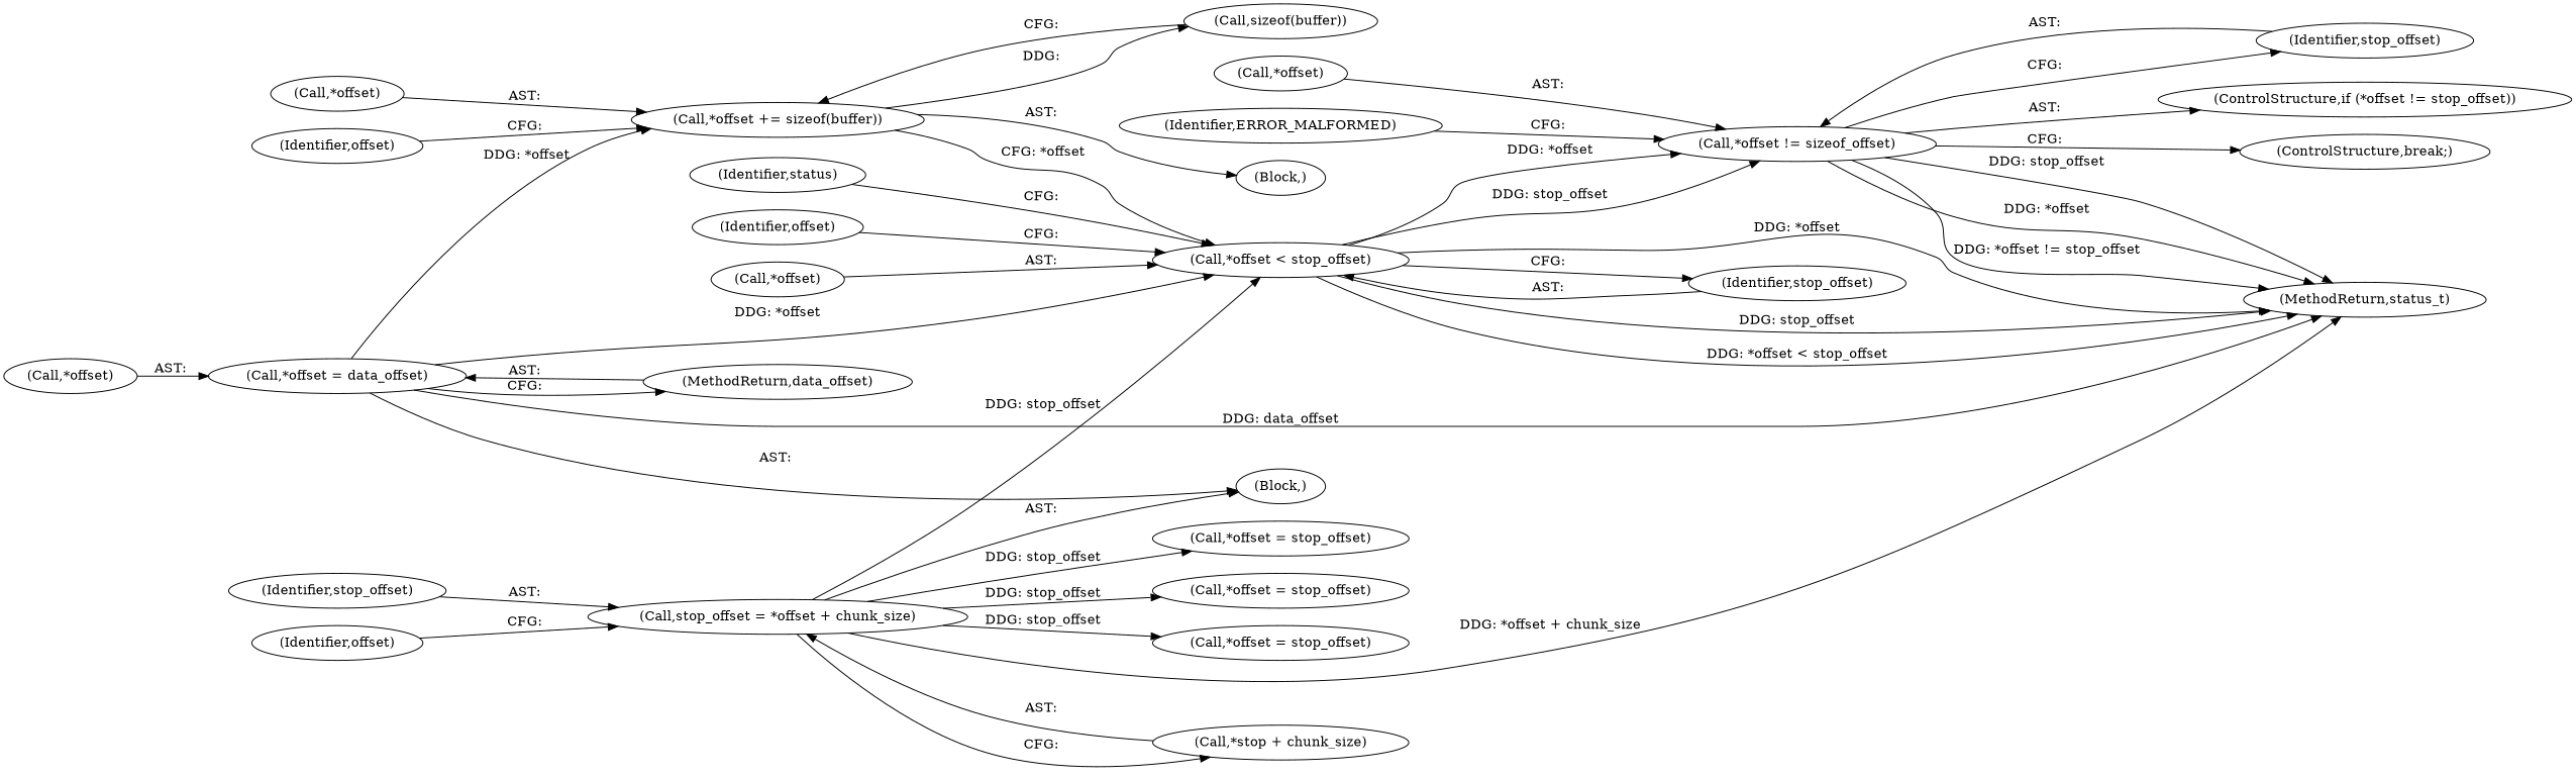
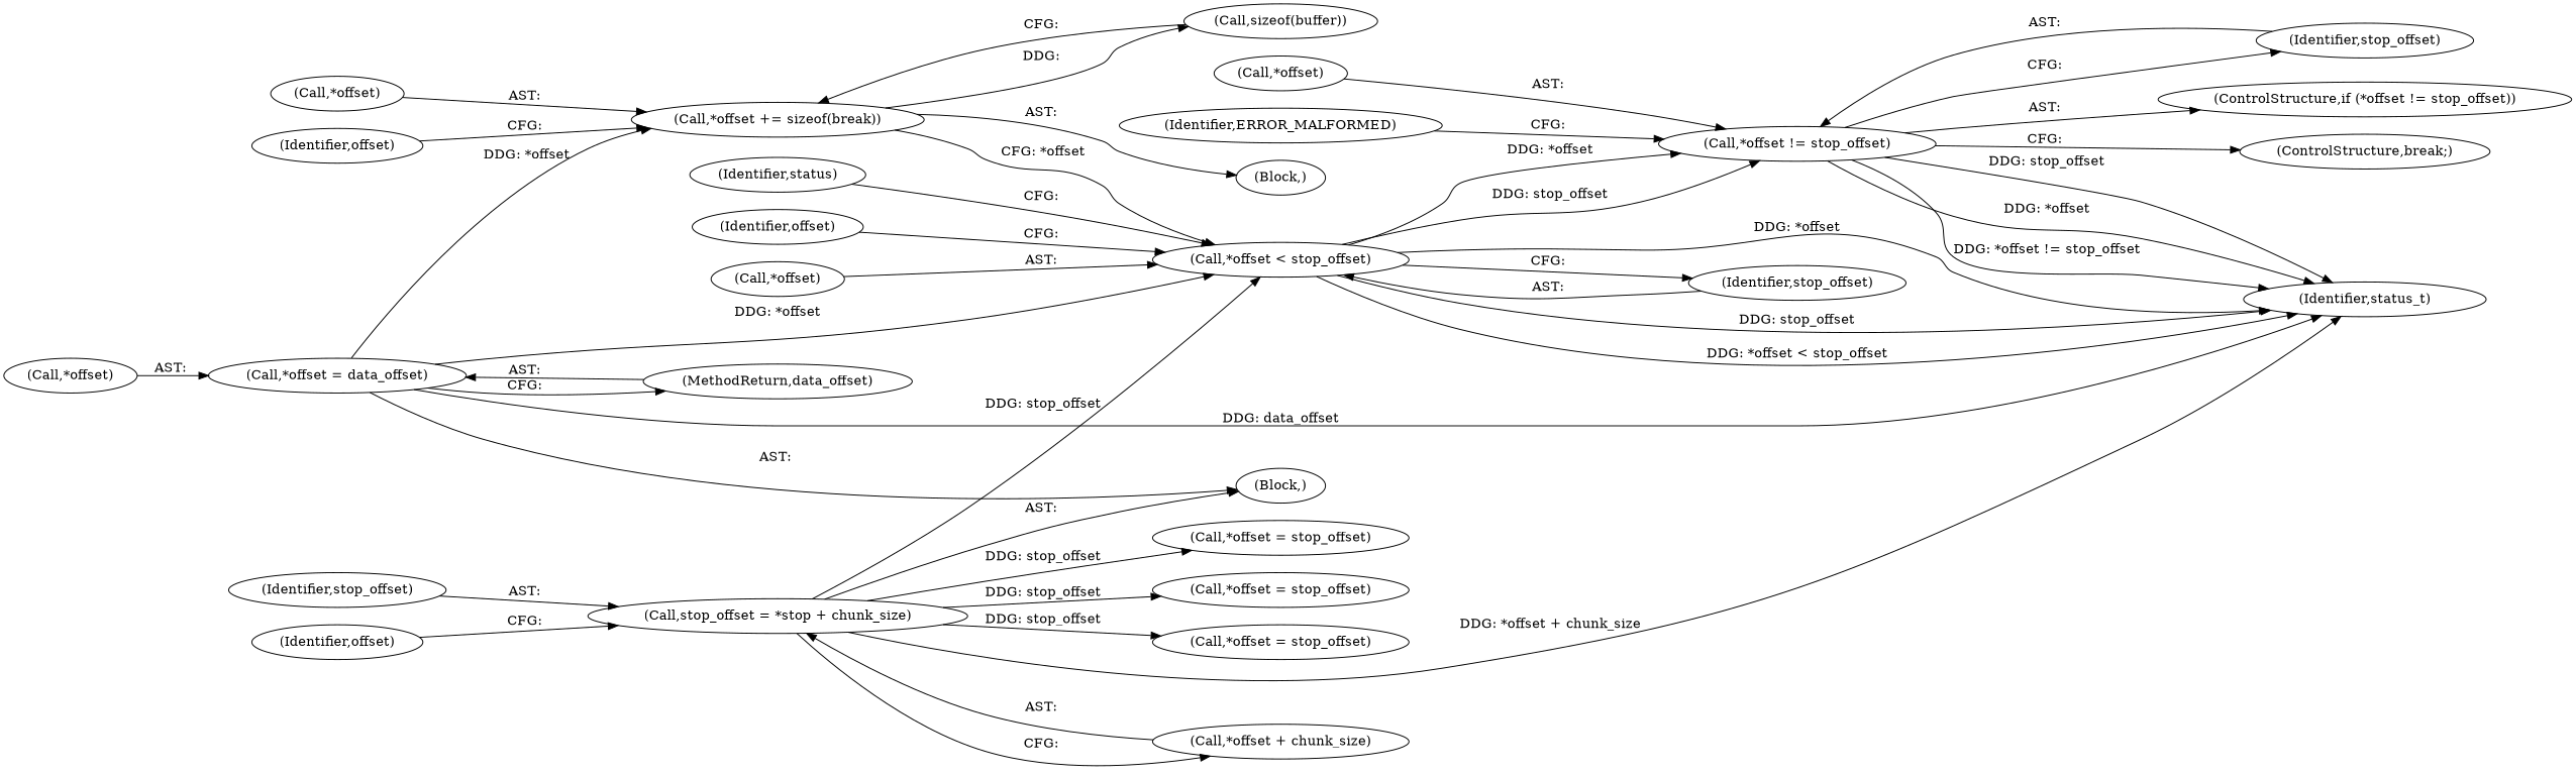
  digraph {
    rankdir=LR
    n1 [label="(Call,*offset < stop_offset)"]
-   n2 [label="(Call,*offset != sizeof_offset)"]
+   n2 [label="(Call,*offset != stop_offset)"]
    n3 [label="(Identifier,stop_offset)"]
-   n4 [label="(MethodReturn,status_t)"]
+   n4 [label="(Identifier,status_t)"]
    n5 [label="(Identifier,stop_offset)"]
    n6 [label="(ControlStructure,if (*offset != stop_offset))"]
    n7 [label="(ControlStructure,break;)"]
    n8 [label="(Call,*offset = data_offset)"]
-   n9 [label="(Call,*offset += sizeof(buffer))"]
+   n9 [label="(Call,*offset += sizeof(break))"]
    n10 [label="(MethodReturn,data_offset)"]
    n11 [label="(Block,)"]
    n12 [label="(Block,)"]
    n13 [label="(Call,sizeof(buffer))"]
-   n14 [label="(Call,stop_offset = *offset + chunk_size)"]
+   n14 [label="(Call,stop_offset = *stop + chunk_size)"]
    n15 [label="(Call,*offset = stop_offset)"]
    n16 [label="(Call,*offset = stop_offset)"]
-   n17 [label="(Call,*stop + chunk_size)"]
+   n17 [label="(Call,*offset + chunk_size)"]
    n18 [label="(Call,*offset = stop_offset)"]
    n19 [label="(Identifier,status)"]
    n20 [label="(Call,*offset)"]
    n21 [label="(Call,*offset)"]
    n22 [label="(Identifier,offset)"]
    n23 [label="(Identifier,ERROR_MALFORMED)"]
    n24 [label="(Identifier,offset)"]
    n25 [label="(Call,*offset)"]
    n26 [label="(Identifier,offset)"]
    n27 [label="(Identifier,stop_offset)"]
    n28 [label="(Call,*offset)"]
    n1 -> n2 [label="DDG: *offset"]
    n1 -> n2 [label="DDG: stop_offset"]
    n1 -> n3 [label="CFG: "]
    n1 -> n4 [label="DDG: stop_offset"]
    n1 -> n4 [label="DDG: *offset < stop_offset"]
    n1 -> n4 [label="DDG: *offset"]
    n2 -> n4 [label="DDG: *offset"]
    n2 -> n4 [label="DDG: *offset != stop_offset"]
    n2 -> n4 [label="DDG: stop_offset"]
    n2 -> n5 [label="CFG: "]
    n2 -> n6 [label="AST: "]
    n2 -> n7 [label="CFG: "]
    n3 -> n1 [label="AST: "]
    n5 -> n2 [label="AST: "]
    n8 -> n1 [label="DDG: *offset"]
    n8 -> n4 [label="DDG: data_offset"]
    n8 -> n9 [label="DDG: *offset"]
    n8 -> n10 [label="CFG: "]
    n8 -> n11 [label="AST: "]
    n9 -> n1 [label="CFG: *offset"]
    n9 -> n12 [label="AST: "]
    n9 -> n13 [label="DDG: "]
    n10 -> n8 [label="AST: "]
    n13 -> n9 [label="CFG: "]
    n14 -> n1 [label="DDG: stop_offset"]
    n14 -> n4 [label="DDG: *offset + chunk_size"]
    n14 -> n11 [label="AST: "]
    n14 -> n15 [label="DDG: stop_offset"]
    n14 -> n16 [label="DDG: stop_offset"]
    n14 -> n17 [label="CFG: "]
    n14 -> n18 [label="DDG: stop_offset"]
    n17 -> n14 [label="AST: "]
    n19 -> n1 [label="CFG: "]
    n20 -> n9 [label="AST: "]
    n21 -> n2 [label="AST: "]
    n22 -> n14 [label="CFG: "]
    n23 -> n2 [label="CFG: "]
    n24 -> n1 [label="CFG: "]
    n25 -> n8 [label="AST: "]
    n26 -> n9 [label="CFG: "]
    n27 -> n14 [label="AST: "]
    n28 -> n1 [label="AST: "]
  }
